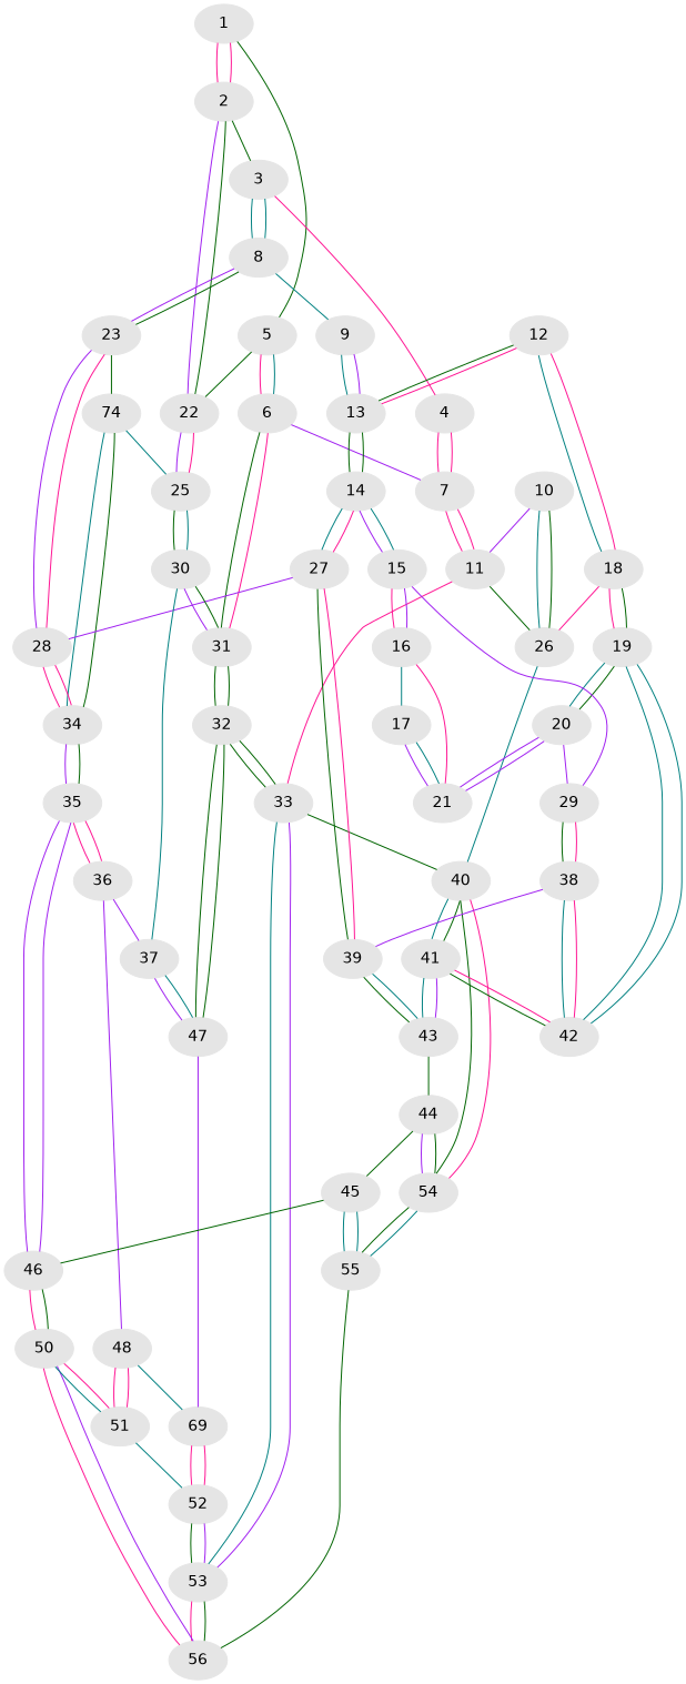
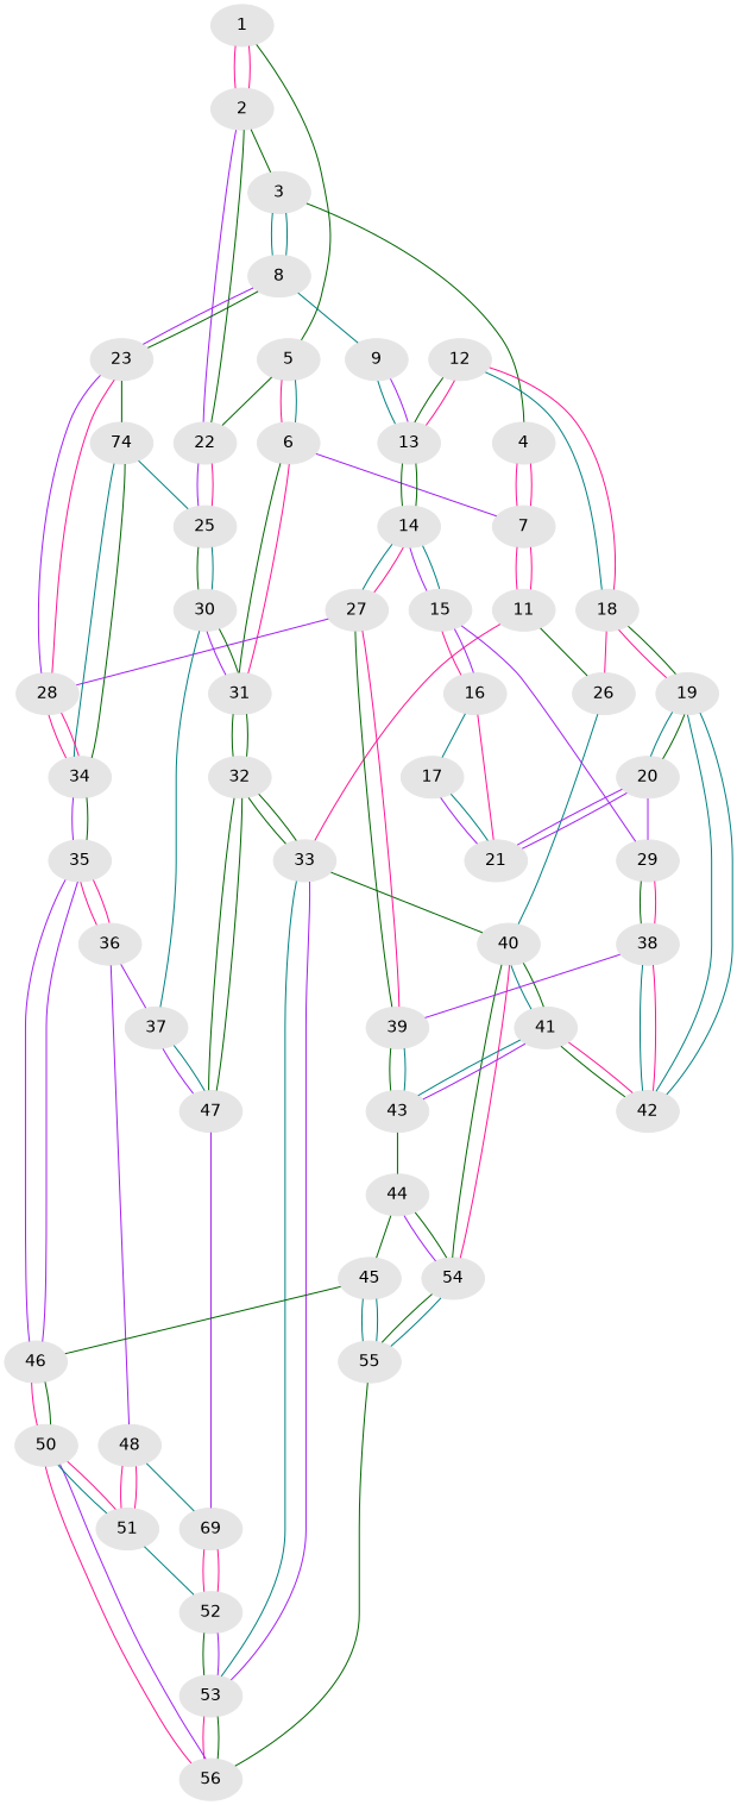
  graph {
    fontname="DejaVu Sans"
    node [color=gray90 fontname="DejaVu Sans" style=filled]
    edge [color=darkgreen fontname="DejaVu Sans"]
    1
    2
    5
    3
    22
    6
    4
    8
    25
    7
    9
    23
    11
    31
    32
    26
    33
    13
    n19 [label=74]
    28
-   10
    14
    40
    53
    12
    18
    19
    15
    27
    16
    29
    39
    17
    21
    38
    20
    42
    30
    34
    35
    37
    41
    54
    43
    47
    n46 [label=69]
    56
    36
    46
    48
    50
    51
    44
    55
    45
    52
    1 -- 2 [color=deeppink]
    1 -- 2 [color=deeppink]
    1 -- 5
    2 -- 3
    2 -- 22 [color=purple]
    2 -- 22
    5 -- 22
    5 -- 6 [color=deeppink]
    5 -- 6 [color=teal]
-   3 -- 4 [color=deeppink]
+   3 -- 4
    3 -- 8 [color=teal]
    3 -- 8 [color=teal]
    22 -- 25 [color=purple]
    22 -- 25 [color=deeppink]
    6 -- 7 [color=purple]
    6 -- 31
    6 -- 31 [color=deeppink]
    4 -- 7 [color=deeppink]
    4 -- 7 [color=deeppink]
    8 -- 9 [color=teal]
    8 -- 23 [color=purple]
    8 -- 23
    25 -- 30
    25 -- 30 [color=teal]
    7 -- 11 [color=deeppink]
    7 -- 11 [color=deeppink]
    9 -- 13 [color=teal]
    9 -- 13 [color=purple]
    23 -- n19
    23 -- 28 [color=purple]
    23 -- 28 [color=deeppink]
    11 -- 26
    11 -- 33 [color=deeppink]
    31 -- 32
    31 -- 32
    32 -- 33
    32 -- 33
    32 -- 47
    32 -- 47
    26 -- 40 [color=teal]
    33 -- 40
    33 -- 53 [color=teal]
    33 -- 53 [color=purple]
    13 -- 14
    13 -- 14
    n19 -- 25 [color=teal]
    n19 -- 34 [color=teal]
    n19 -- 34
    28 -- 34 [color=deeppink]
    28 -- 34 [color=deeppink]
-   10 -- 11 [color=purple]
-   10 -- 26 [color=teal]
-   10 -- 26
    14 -- 15 [color=purple]
    14 -- 15 [color=teal]
    14 -- 27 [color=teal]
    14 -- 27 [color=deeppink]
    40 -- 41 [color=teal]
    40 -- 41
    40 -- 54
    40 -- 54 [color=deeppink]
    53 -- 56 [color=deeppink]
    53 -- 56
    12 -- 13
    12 -- 13 [color=deeppink]
    12 -- 18 [color=teal]
    12 -- 18 [color=deeppink]
    18 -- 26 [color=deeppink]
    18 -- 19 [color=deeppink]
    18 -- 19
    19 -- 20 [color=teal]
    19 -- 20
    19 -- 42 [color=teal]
    19 -- 42 [color=teal]
    15 -- 16 [color=deeppink]
    15 -- 16 [color=purple]
    15 -- 29 [color=purple]
    27 -- 28 [color=purple]
    27 -- 39
    27 -- 39 [color=deeppink]
    16 -- 17 [color=teal]
    16 -- 21 [color=deeppink]
    29 -- 38
    29 -- 38 [color=deeppink]
    39 -- 43
    39 -- 43 [color=teal]
    17 -- 21 [color=purple]
    17 -- 21 [color=teal]
    38 -- 39 [color=purple]
    38 -- 42 [color=teal]
    38 -- 42 [color=deeppink]
    20 -- 29 [color=purple]
    20 -- 21 [color=purple]
    20 -- 21 [color=purple]
    30 -- 31 [color=purple]
    30 -- 31
    30 -- 37 [color=teal]
    34 -- 35 [color=purple]
    34 -- 35
    35 -- 36 [color=deeppink]
    35 -- 36 [color=deeppink]
    35 -- 46 [color=purple]
    35 -- 46 [color=purple]
    37 -- 47 [color=purple]
    37 -- 47 [color=teal]
    41 -- 42
    41 -- 42 [color=deeppink]
    41 -- 43 [color=teal]
    41 -- 43 [color=purple]
    54 -- 55
    54 -- 55 [color=teal]
    43 -- 44
    47 -- n46 [color=purple]
    n46 -- 52 [color=deeppink]
    n46 -- 52 [color=deeppink]
    36 -- 37 [color=purple]
    36 -- 48 [color=purple]
    46 -- 50 [color=deeppink]
    46 -- 50
    48 -- n46 [color=teal]
    48 -- 51 [color=deeppink]
    48 -- 51 [color=deeppink]
    50 -- 56 [color=deeppink]
    50 -- 56 [color=purple]
    50 -- 51 [color=teal]
    50 -- 51 [color=deeppink]
    51 -- 52 [color=teal]
    44 -- 54 [color=purple]
    44 -- 54
    44 -- 45
    55 -- 56
    45 -- 46
    45 -- 55 [color=teal]
    45 -- 55 [color=teal]
    52 -- 53
    52 -- 53 [color=purple]
  }
